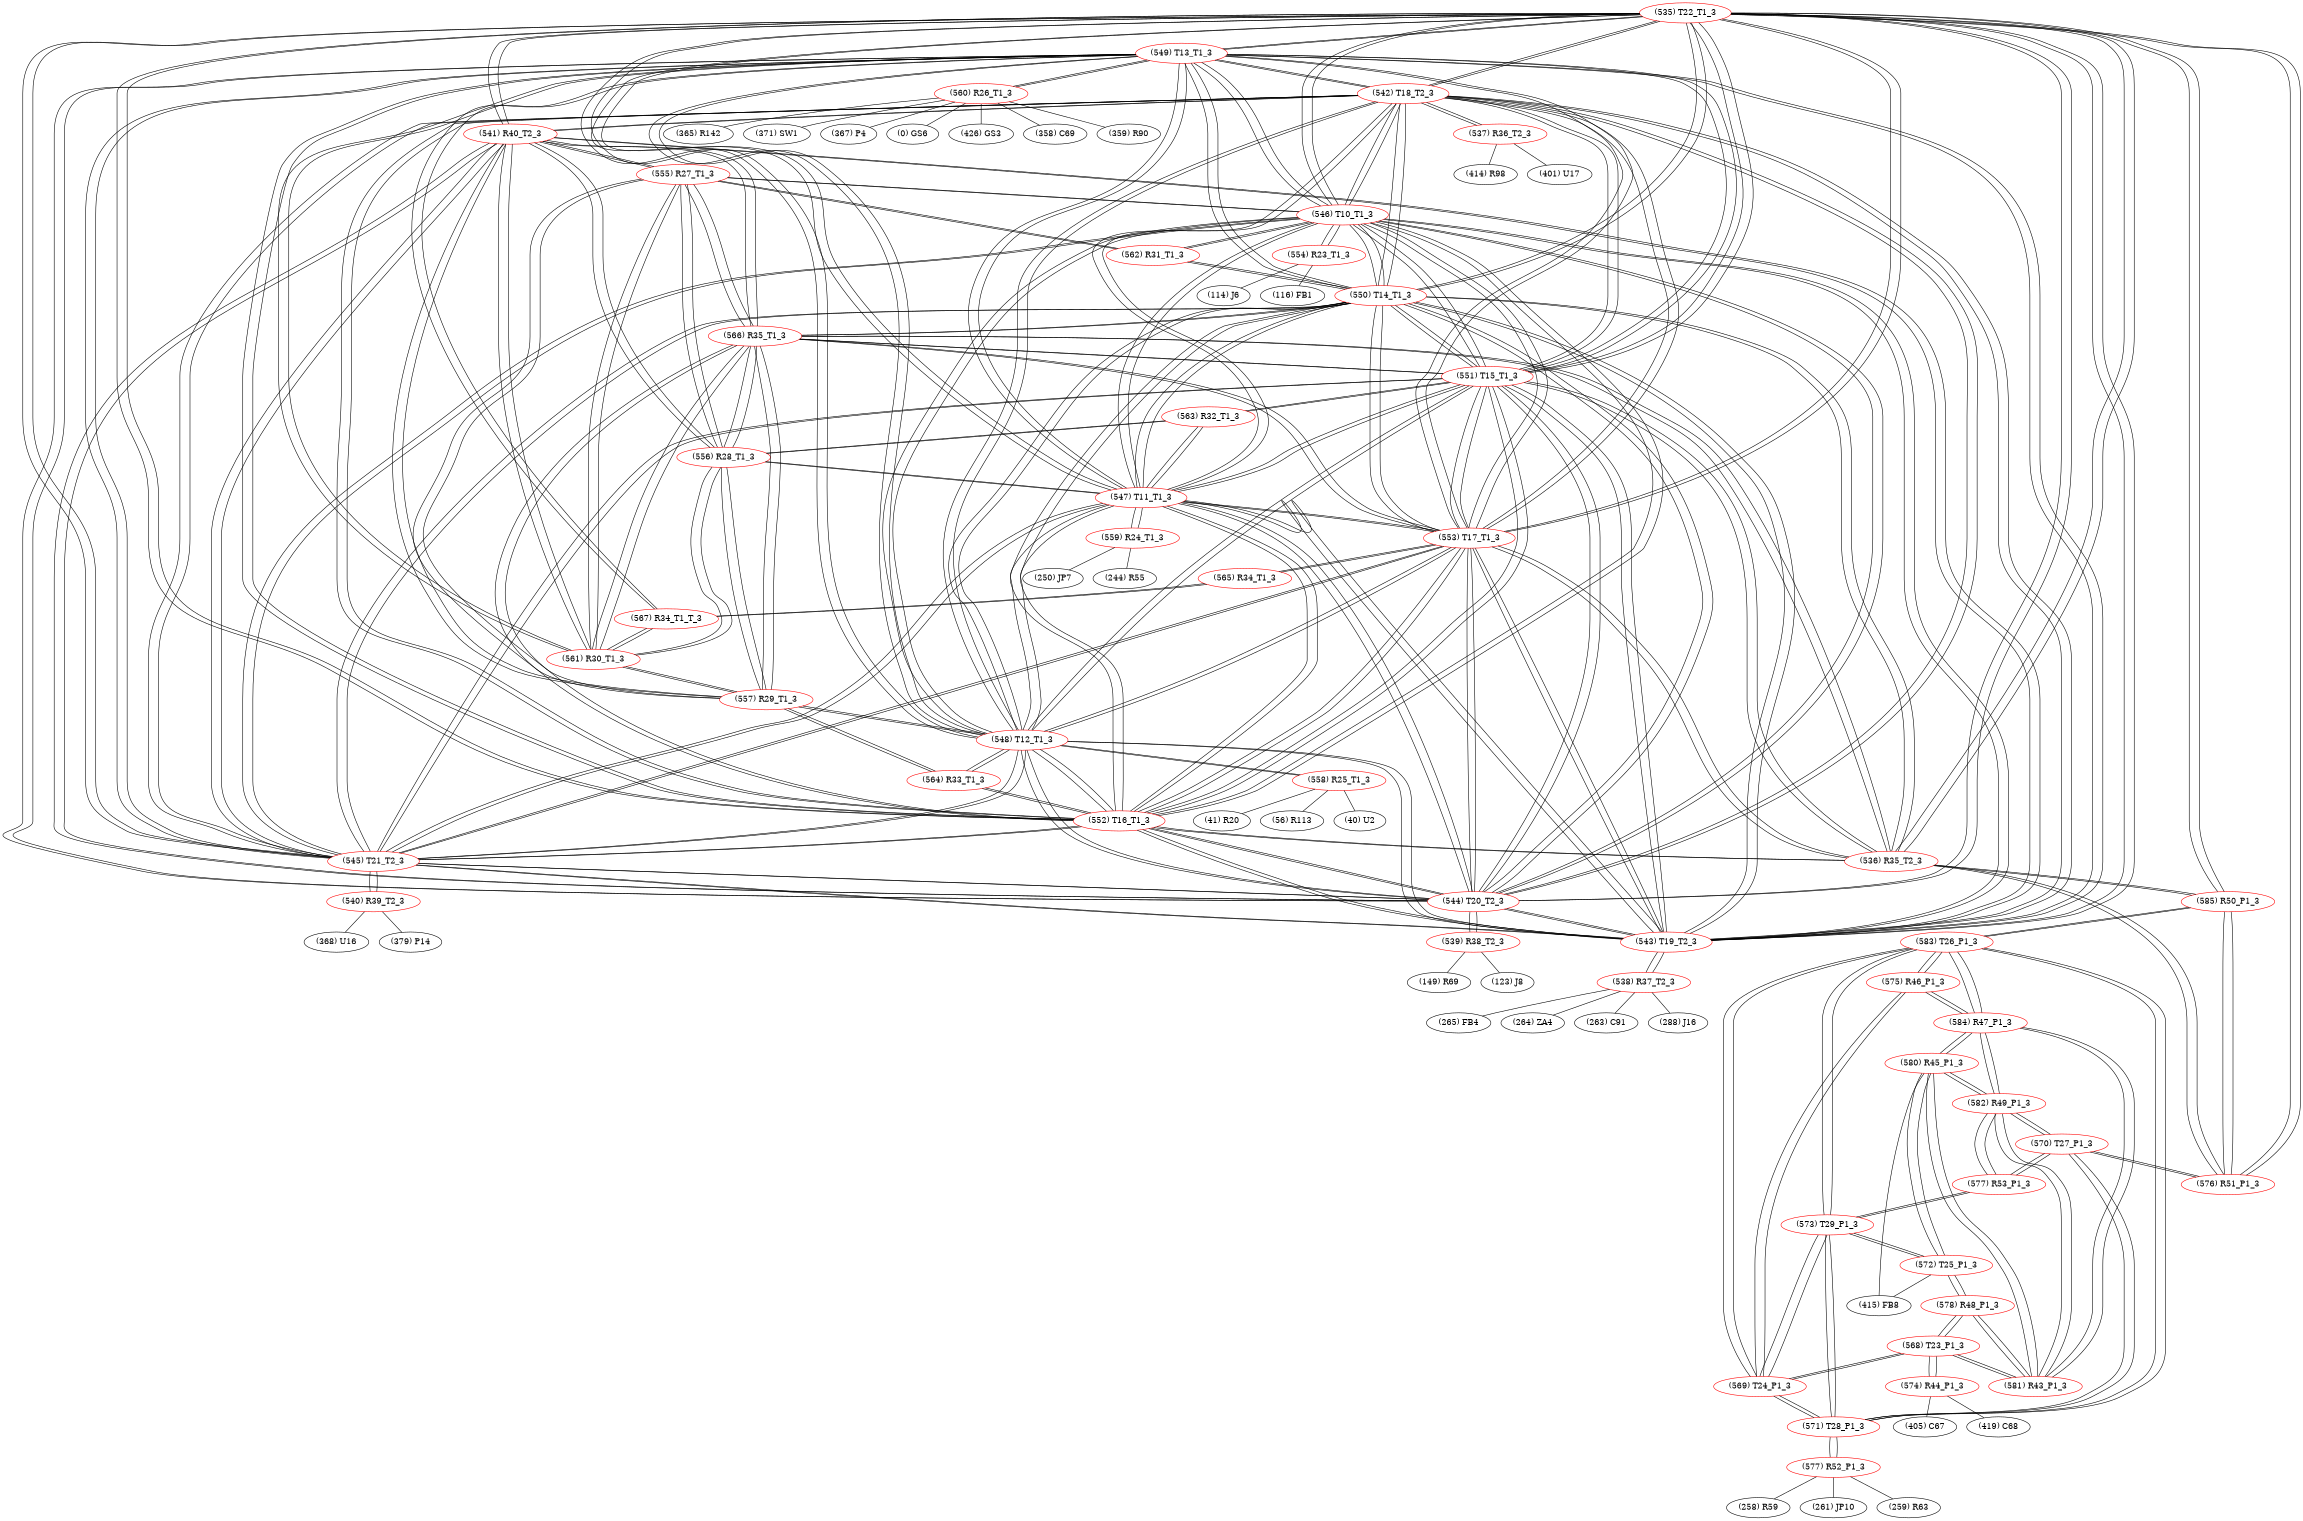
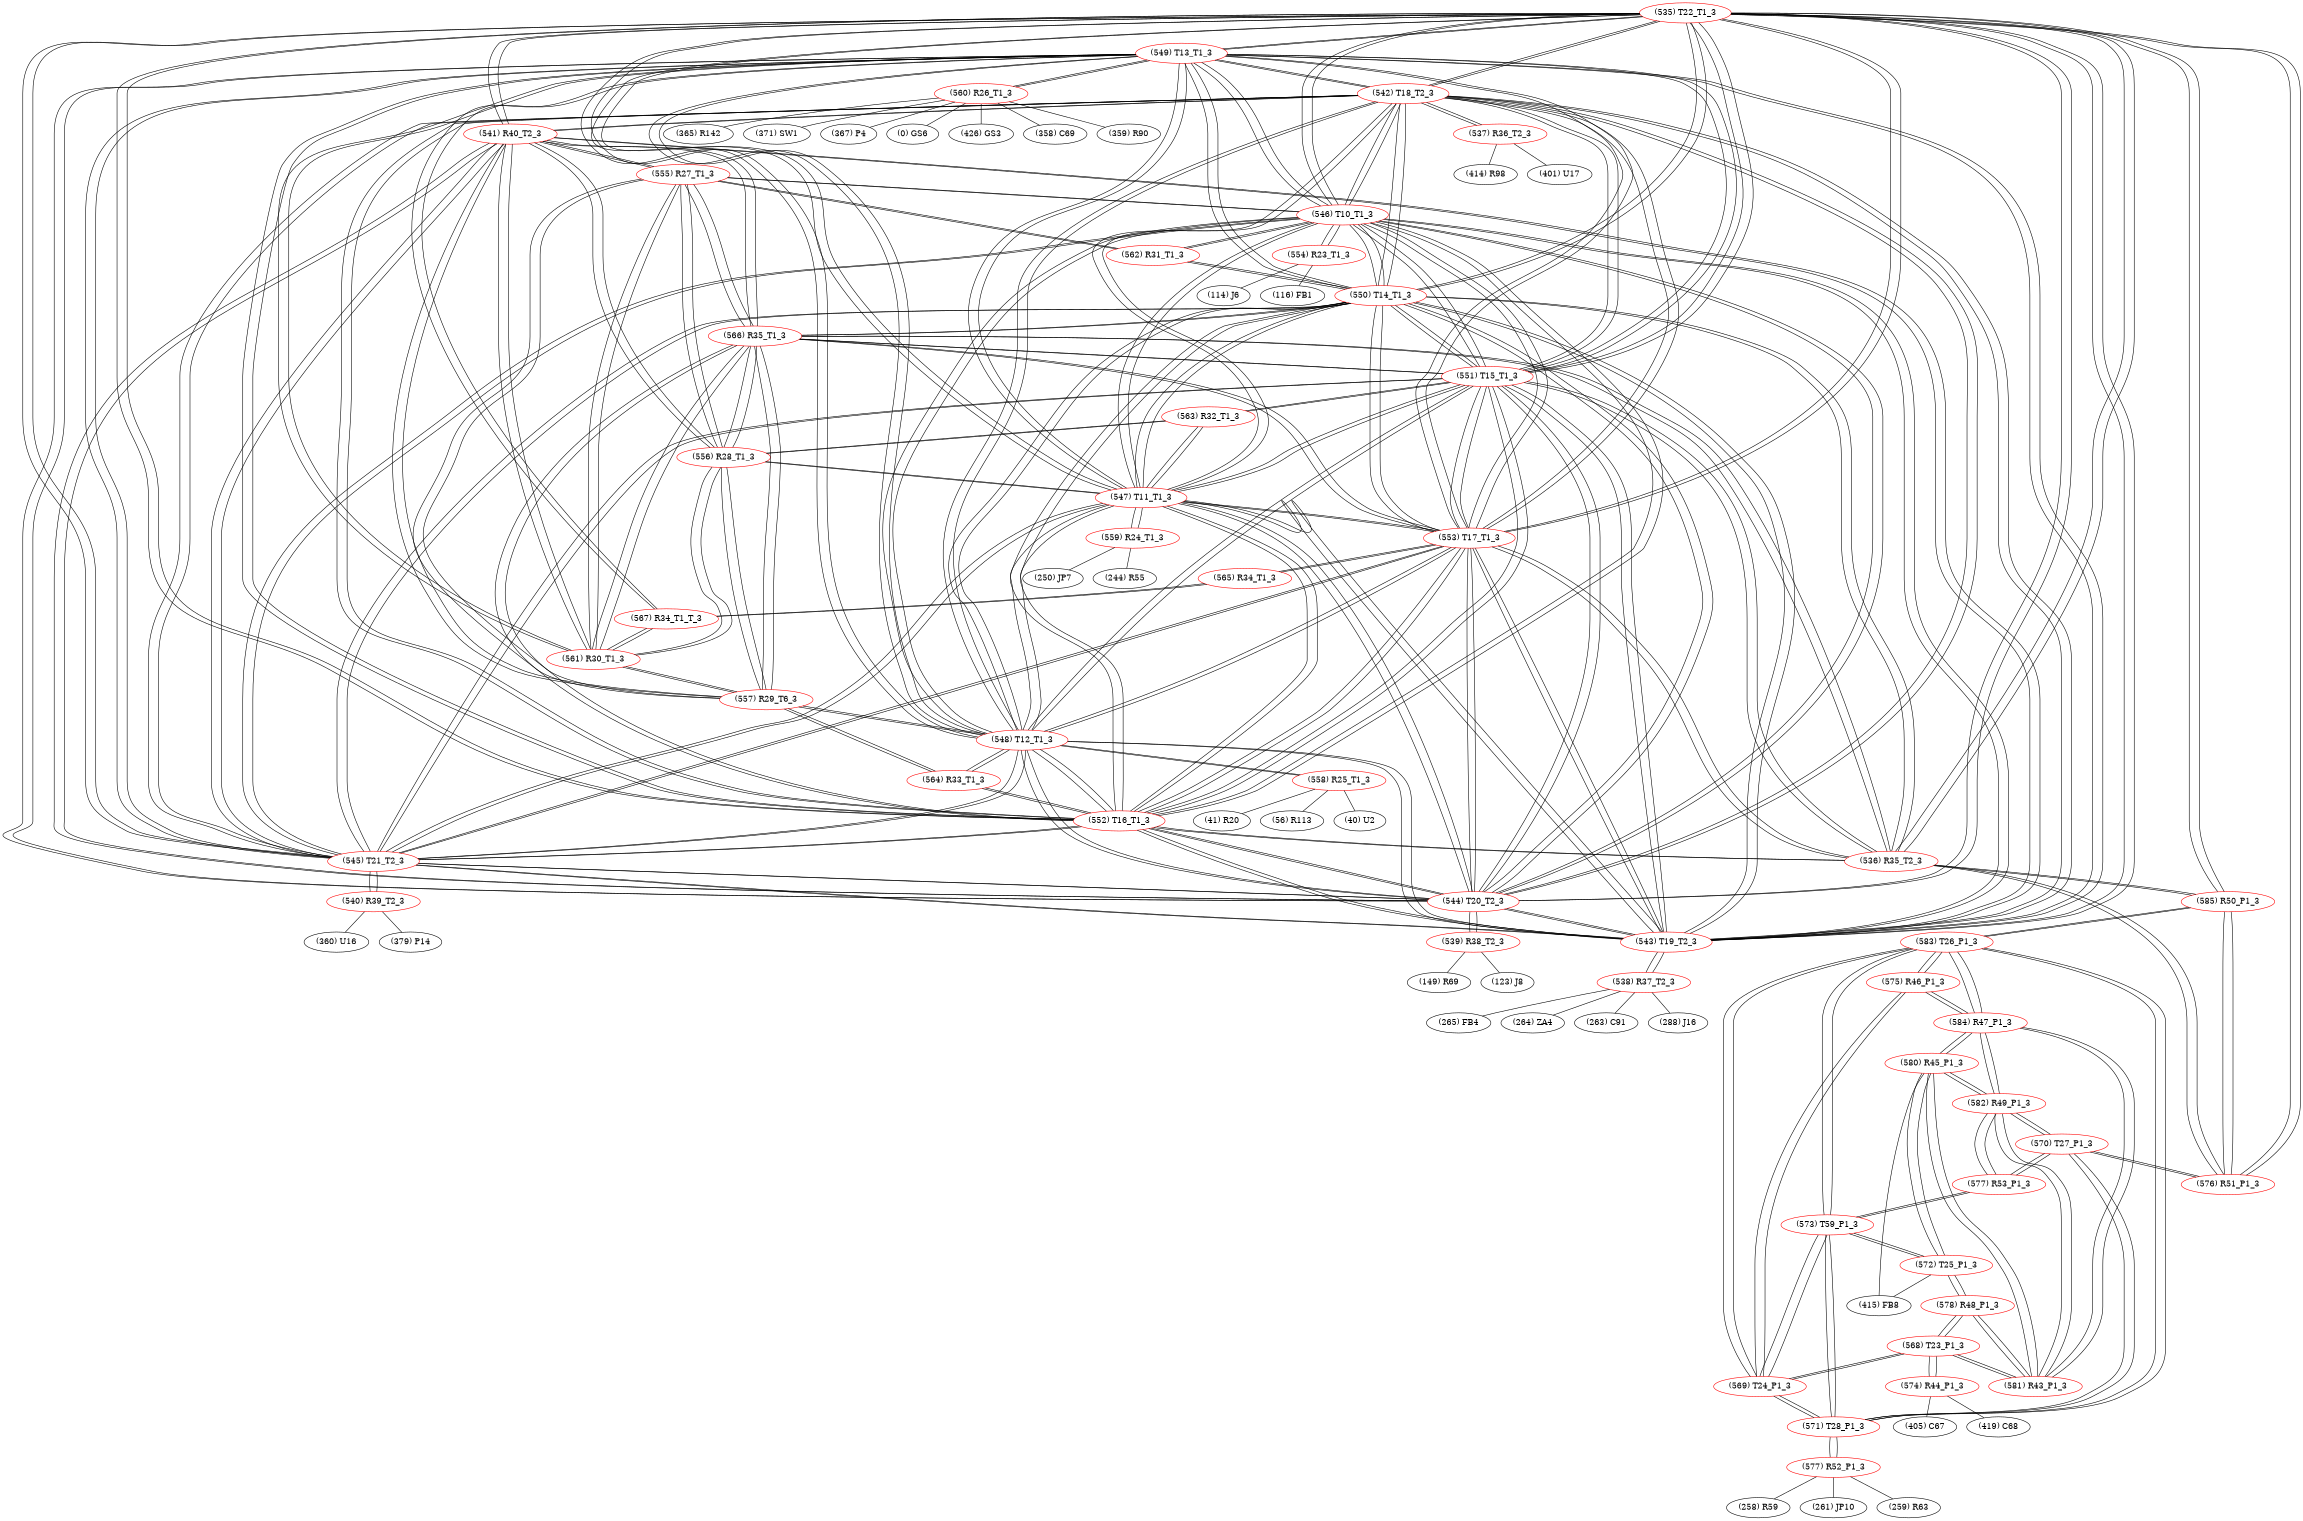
  graph {
    node [color=red]
    n1 [label="(535) T22_T1_3"]
    n2 [label="(549) T13_T1_3"]
    n3 [label="(542) T18_T2_3"]
    n4 [label="(543) T19_T2_3"]
    n5 [label="(548) T12_T1_3"]
    n6 [label="(551) T15_T1_3"]
    n7 [label="(550) T14_T1_3"]
    n8 [label="(544) T20_T2_3"]
    n9 [label="(545) T21_T2_3"]
    n10 [label="(547) T11_T1_3"]
    n11 [label="(546) T10_T1_3"]
    n12 [label="(552) T16_T1_3"]
    n13 [label="(553) T17_T1_3"]
    n14 [label="(541) R40_T2_3"]
    n15 [label="(576) R51_P1_3"]
    n16 [label="(585) R50_P1_3"]
    n17 [label="(536) R35_T2_3"]
    n18 [label="(561) R30_T1_3"]
    n19 [label="(567) R34_T1_T_3"]
    n20 [label="(560) R26_T1_3"]
    n21 [label="(537) R36_T2_3"]
    n22 [label="(538) R37_T2_3"]
-   n23 [label="(557) R29_T1_3"]
+   n23 [label="(557) R29_T6_3"]
    n24 [label="(564) R33_T1_3"]
    n25 [label="(558) R25_T1_3"]
    n26 [label="(566) R35_T1_3"]
    n27 [label="(563) R32_T1_3"]
    n28 [label="(562) R31_T1_3"]
    n29 [label="(539) R38_T2_3"]
    n30 [label="(540) R39_T2_3"]
    n31 [label="(556) R28_T1_3"]
    n32 [label="(559) R24_T1_3"]
    n33 [label="(555) R27_T1_3"]
    n34 [label="(554) R23_T1_3"]
    n35 [label="(565) R34_T1_3"]
    n36 [label="(570) T27_P1_3"]
    n37 [label="(583) T26_P1_3"]
    n38 [label="(365) R142" color=""]
    n39 [label="(371) SW1" color=""]
    n40 [label="(367) P4" color=""]
    n41 [label="(0) GS6" color=""]
    n42 [label="(426) GS3" color=""]
    n43 [label="(358) C69" color=""]
    n44 [label="(359) R90" color=""]
    n45 [label="(414) R98" color=""]
    n46 [label="(401) U17" color=""]
    n47 [label="(265) FB4" color=""]
    n48 [label="(264) ZA4" color=""]
    n49 [label="(263) C91" color=""]
    n50 [label="(288) J16" color=""]
    n51 [label="(56) R113" color=""]
    n52 [label="(40) U2" color=""]
    n53 [label="(41) R20" color=""]
    n54 [label="(149) R69" color=""]
    n55 [label="(123) J8" color=""]
    n56 [label="(379) P14" color=""]
-   n57 [label="(368) U16" color=""]
+   n57 [label="(360) U16" color=""]
    n58 [label="(250) JP7" color=""]
    n59 [label="(244) R55" color=""]
    n60 [label="(116) FB1" color=""]
    n61 [label="(114) J6" color=""]
    n62 [label="(582) R49_P1_3"]
    n63 [label="(571) T28_P1_3"]
    n64 [label="(577) R53_P1_3"]
    n65 [label="(569) T24_P1_3"]
    n66 [label="(584) R47_P1_3"]
-   n67 [label="(573) T29_P1_3"]
+   n67 [label="(573) T59_P1_3"]
    n68 [label="(575) R46_P1_3"]
    n69 [label="(568) T23_P1_3"]
    n70 [label="(578) R48_P1_3"]
    n71 [label="(581) R43_P1_3"]
    n72 [label="(574) R44_P1_3"]
    n73 [label="(572) T25_P1_3"]
    n74 [label="(580) R45_P1_3"]
    n75 [label="(419) C68" color=""]
    n76 [label="(405) C67" color=""]
    n77 [label="(415) FB8" color=""]
    n78 [label="(577) R52_P1_3"]
    n79 [label="(258) R59" color=""]
    n80 [label="(261) JP10" color=""]
    n81 [label="(259) R63" color=""]
    n1 -- n2
    n1 -- n3
    n1 -- n4
    n1 -- n5
    n1 -- n6
    n1 -- n7
    n1 -- n8
    n1 -- n9
    n1 -- n10
    n1 -- n11
    n1 -- n12
    n1 -- n13
    n1 -- n14
    n1 -- n15
    n1 -- n16
    n1 -- n17
    n2 -- n1
    n2 -- n3
    n2 -- n4
    n2 -- n5
    n2 -- n6
    n2 -- n7
    n2 -- n8
    n2 -- n9
    n2 -- n10
    n2 -- n11
    n2 -- n12
    n2 -- n13
    n2 -- n18
    n2 -- n19
    n2 -- n20
    n3 -- n1
    n3 -- n2
    n3 -- n4
    n3 -- n5
    n3 -- n6
    n3 -- n7
    n3 -- n8
    n3 -- n9
    n3 -- n10
    n3 -- n11
    n3 -- n12
    n3 -- n13
    n3 -- n14
    n3 -- n21
    n4 -- n1
    n4 -- n2
    n4 -- n3
    n4 -- n5
    n4 -- n6
    n4 -- n7
    n4 -- n8
    n4 -- n9
    n4 -- n10
    n4 -- n11
    n4 -- n12
    n4 -- n13
    n4 -- n14
    n4 -- n22
    n5 -- n1
    n5 -- n2
    n5 -- n3
    n5 -- n4
    n5 -- n6
    n5 -- n7
    n5 -- n8
    n5 -- n9
    n5 -- n10
    n5 -- n11
    n5 -- n12
    n5 -- n13
    n5 -- n23
    n5 -- n24
    n5 -- n25
    n6 -- n1
    n6 -- n2
    n6 -- n3
    n6 -- n4
    n6 -- n5
    n6 -- n7
    n6 -- n8
    n6 -- n9
    n6 -- n10
    n6 -- n11
    n6 -- n12
    n6 -- n13
    n6 -- n17
    n6 -- n26
    n6 -- n27
    n7 -- n1
    n7 -- n2
    n7 -- n3
    n7 -- n4
    n7 -- n5
    n7 -- n6
    n7 -- n8
    n7 -- n9
    n7 -- n10
    n7 -- n11
    n7 -- n12
    n7 -- n13
    n7 -- n17
    n7 -- n26
    n7 -- n28
    n8 -- n1
    n8 -- n2
    n8 -- n3
    n8 -- n4
    n8 -- n5
    n8 -- n6
    n8 -- n7
    n8 -- n9
    n8 -- n10
    n8 -- n11
    n8 -- n12
    n8 -- n13
    n8 -- n14
    n8 -- n29
    n9 -- n1
    n9 -- n2
    n9 -- n3
    n9 -- n4
    n9 -- n5
    n9 -- n6
    n9 -- n7
    n9 -- n8
    n9 -- n10
    n9 -- n11
    n9 -- n12
    n9 -- n13
    n9 -- n14
    n9 -- n30
    n10 -- n1
    n10 -- n2
    n10 -- n3
    n10 -- n4
    n10 -- n5
    n10 -- n6
    n10 -- n7
    n10 -- n8
    n10 -- n9
    n10 -- n11
    n10 -- n12
    n10 -- n13
    n10 -- n27
    n10 -- n31
    n10 -- n32
    n11 -- n1
    n11 -- n2
    n11 -- n3
    n11 -- n4
    n11 -- n5
    n11 -- n6
    n11 -- n7
    n11 -- n8
    n11 -- n9
    n11 -- n10
    n11 -- n12
    n11 -- n13
    n11 -- n28
    n11 -- n33
    n11 -- n34
    n12 -- n1
    n12 -- n2
    n12 -- n3
    n12 -- n4
    n12 -- n5
    n12 -- n6
    n12 -- n7
    n12 -- n8
    n12 -- n9
    n12 -- n10
    n12 -- n11
    n12 -- n13
    n12 -- n17
    n12 -- n24
    n12 -- n26
    n13 -- n1
    n13 -- n2
    n13 -- n3
    n13 -- n4
    n13 -- n5
    n13 -- n6
    n13 -- n7
    n13 -- n8
    n13 -- n9
    n13 -- n10
    n13 -- n11
    n13 -- n12
    n13 -- n17
    n13 -- n26
    n13 -- n35
    n14 -- n1
    n14 -- n3
    n14 -- n4
    n14 -- n8
    n14 -- n9
    n14 -- n18
    n14 -- n23
    n14 -- n26
    n14 -- n31
    n14 -- n33
    n15 -- n1
    n15 -- n16
    n15 -- n17
    n15 -- n36
    n16 -- n1
    n16 -- n15
    n16 -- n17
    n16 -- n37
    n17 -- n1
    n17 -- n6
    n17 -- n7
    n17 -- n12
    n17 -- n13
    n17 -- n15
    n17 -- n16
    n17 -- n26
    n18 -- n2
    n18 -- n14
    n18 -- n19
    n18 -- n23
    n18 -- n26
    n18 -- n31
    n18 -- n33
    n19 -- n2
    n19 -- n18
    n19 -- n35
    n20 -- n2
    n20 -- n38
    n20 -- n39
    n20 -- n40
    n20 -- n41
    n20 -- n42
    n20 -- n43
    n20 -- n44
    n21 -- n3
    n21 -- n45
    n21 -- n46
    n22 -- n4
    n22 -- n47
    n22 -- n48
    n22 -- n49
    n22 -- n50
    n23 -- n5
    n23 -- n14
    n23 -- n18
    n23 -- n24
    n23 -- n26
    n23 -- n31
    n23 -- n33
    n24 -- n5
    n24 -- n12
    n24 -- n23
    n25 -- n5
    n25 -- n51
    n25 -- n52
    n25 -- n53
    n26 -- n6
    n26 -- n7
    n26 -- n12
    n26 -- n13
    n26 -- n14
    n26 -- n17
    n26 -- n18
    n26 -- n23
    n26 -- n31
    n26 -- n33
    n27 -- n6
    n27 -- n10
    n27 -- n31
    n28 -- n7
    n28 -- n11
    n28 -- n33
    n29 -- n8
    n29 -- n54
    n29 -- n55
    n30 -- n9
    n30 -- n56
    n30 -- n57
    n31 -- n10
    n31 -- n14
    n31 -- n18
    n31 -- n23
    n31 -- n26
    n31 -- n27
    n31 -- n33
    n32 -- n10
    n32 -- n58
    n32 -- n59
    n33 -- n11
    n33 -- n14
    n33 -- n18
    n33 -- n23
    n33 -- n26
    n33 -- n28
    n33 -- n31
    n34 -- n11
    n34 -- n60
    n34 -- n61
    n35 -- n13
    n35 -- n19
    n36 -- n15
    n36 -- n62
    n36 -- n63
    n36 -- n64
    n37 -- n16
    n37 -- n63
    n37 -- n65
    n37 -- n66
    n37 -- n67
    n37 -- n68
    n62 -- n36
    n62 -- n64
    n62 -- n66
    n62 -- n71
    n62 -- n74
    n63 -- n36
    n63 -- n37
    n63 -- n65
    n63 -- n67
    n63 -- n78
    n64 -- n36
    n64 -- n62
    n64 -- n67
    n65 -- n37
    n65 -- n63
    n65 -- n67
    n65 -- n68
    n65 -- n69
    n66 -- n37
    n66 -- n62
    n66 -- n68
    n66 -- n71
    n66 -- n74
    n67 -- n37
    n67 -- n63
    n67 -- n64
    n67 -- n65
    n67 -- n73
    n68 -- n37
    n68 -- n65
    n68 -- n66
    n69 -- n65
    n69 -- n70
    n69 -- n71
    n69 -- n72
    n70 -- n69
    n70 -- n71
    n70 -- n73
    n71 -- n62
    n71 -- n66
    n71 -- n69
    n71 -- n70
    n71 -- n74
    n72 -- n69
    n72 -- n75
    n72 -- n76
    n73 -- n67
    n73 -- n70
    n73 -- n74
    n73 -- n77
    n74 -- n62
    n74 -- n66
    n74 -- n71
    n74 -- n73
    n74 -- n77
    n78 -- n63
    n78 -- n79
    n78 -- n80
    n78 -- n81
  }
